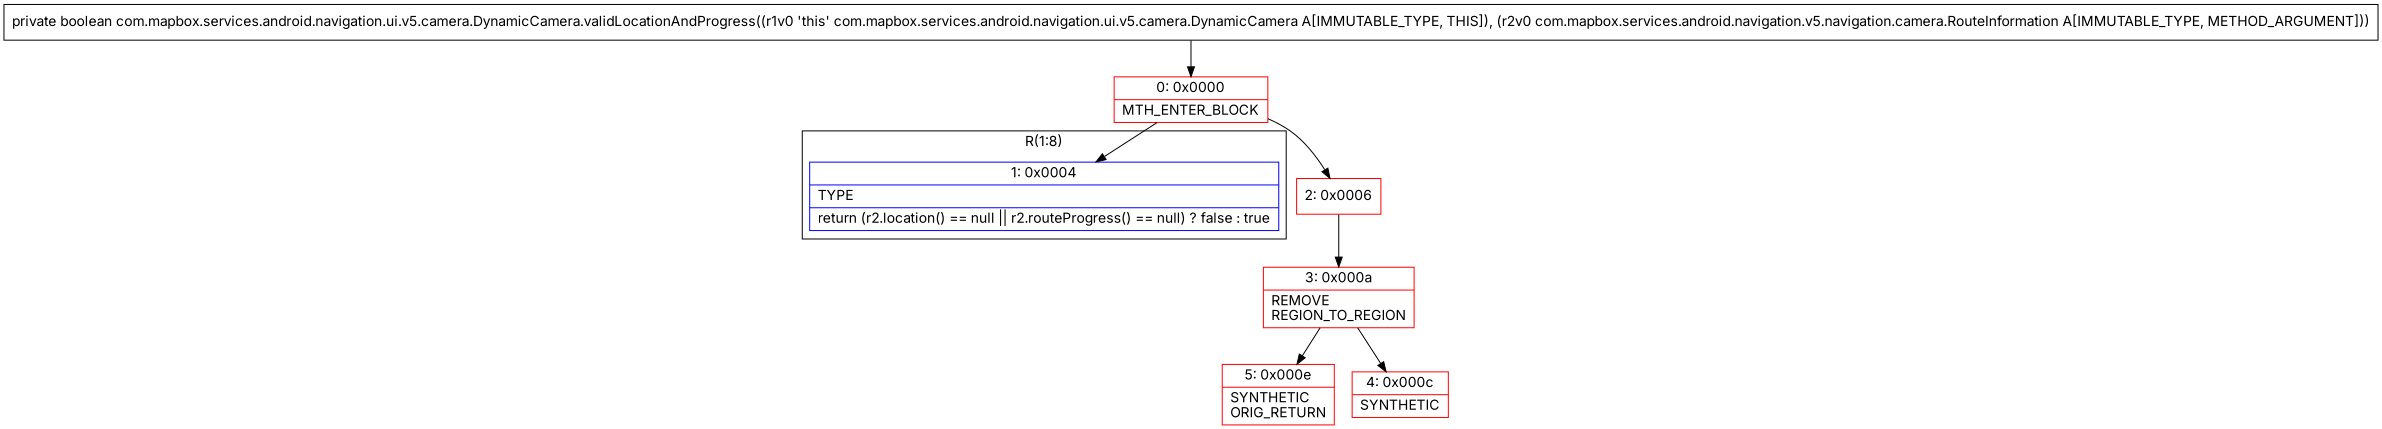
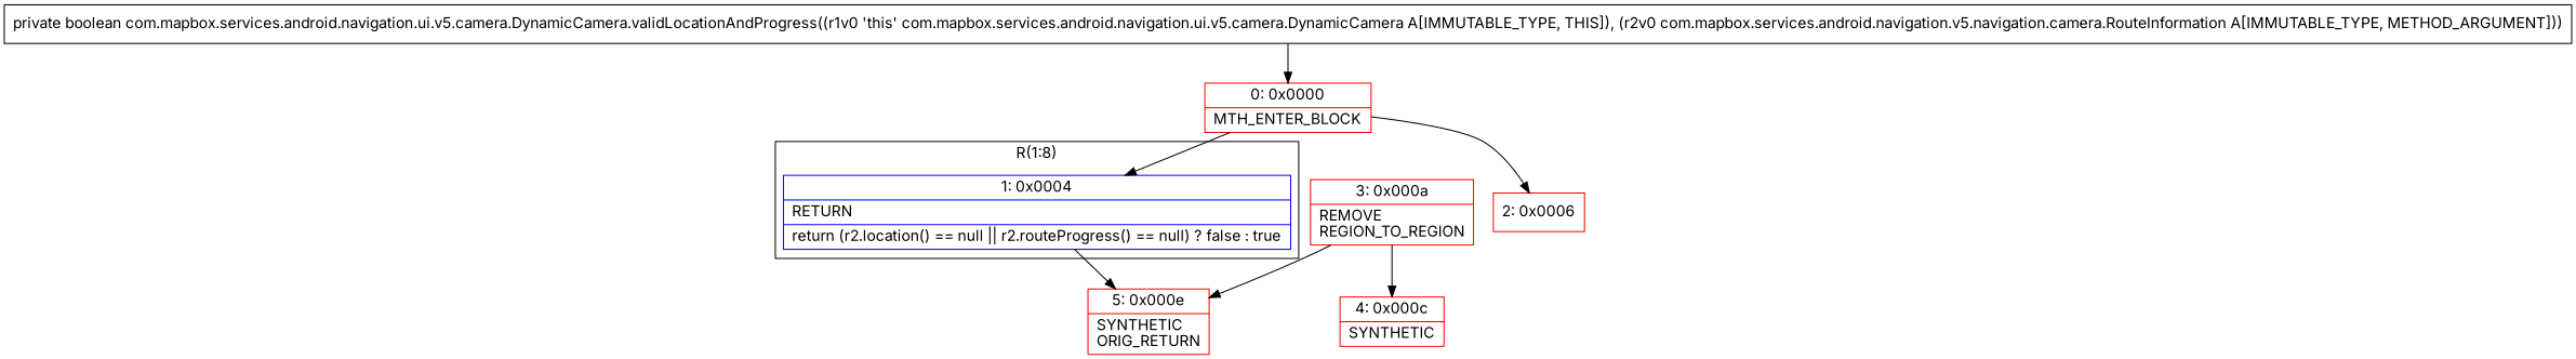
  digraph {
    fontname=Inter
    node [color=red fontname=Inter shape=record]
    edge [fontname=Inter]
-   n1 [color=blue label="{1\:\ 0x0004|TYPE\l|return (r2.location() == null \|\| r2.routeProgress() == null) ? false : true\l}"]
+   n1 [color=blue label="{1\:\ 0x0004|RETURN\l|return (r2.location() == null \|\| r2.routeProgress() == null) ? false : true\l}"]
    n2 [label="{5\:\ 0x000e|SYNTHETIC\lORIG_RETURN\l}"]
    n3 [label="{2\:\ 0x0006}"]
    n4 [label="{3\:\ 0x000a|REMOVE\lREGION_TO_REGION\l}"]
    n5 [label="{0\:\ 0x0000|MTH_ENTER_BLOCK\l}"]
    n6 [label="{4\:\ 0x000c|SYNTHETIC\l}"]
    n7 [label="{private boolean com.mapbox.services.android.navigation.ui.v5.camera.DynamicCamera.validLocationAndProgress((r1v0 'this' com.mapbox.services.android.navigation.ui.v5.camera.DynamicCamera A[IMMUTABLE_TYPE, THIS]), (r2v0 com.mapbox.services.android.navigation.v5.navigation.camera.RouteInformation A[IMMUTABLE_TYPE, METHOD_ARGUMENT])) }" color=""]
    subgraph cluster_1 {
      label="R(1:8)"
      n1
    }
-   n3 -> n4
+   n1 -> n2
    n4 -> n2
    n4 -> n6
    n5 -> n1
    n5 -> n3
    n7 -> n5
  }
